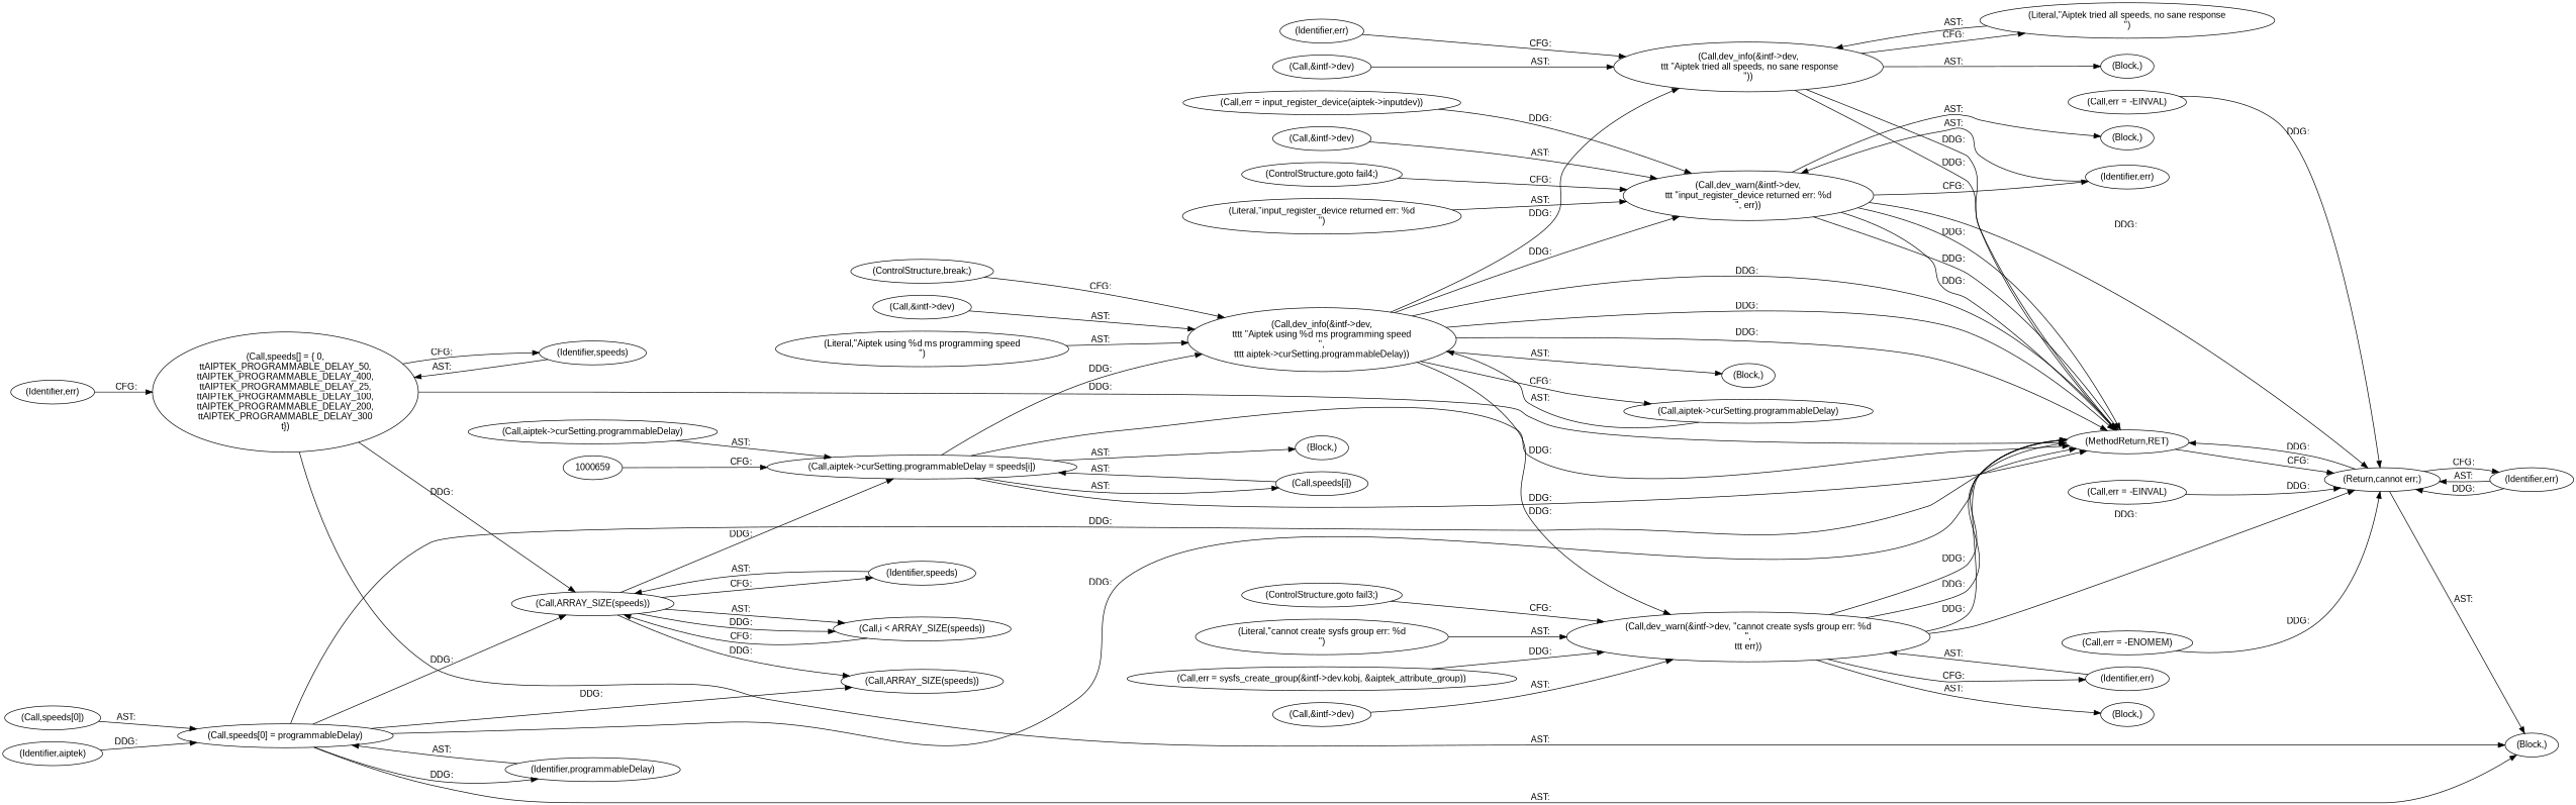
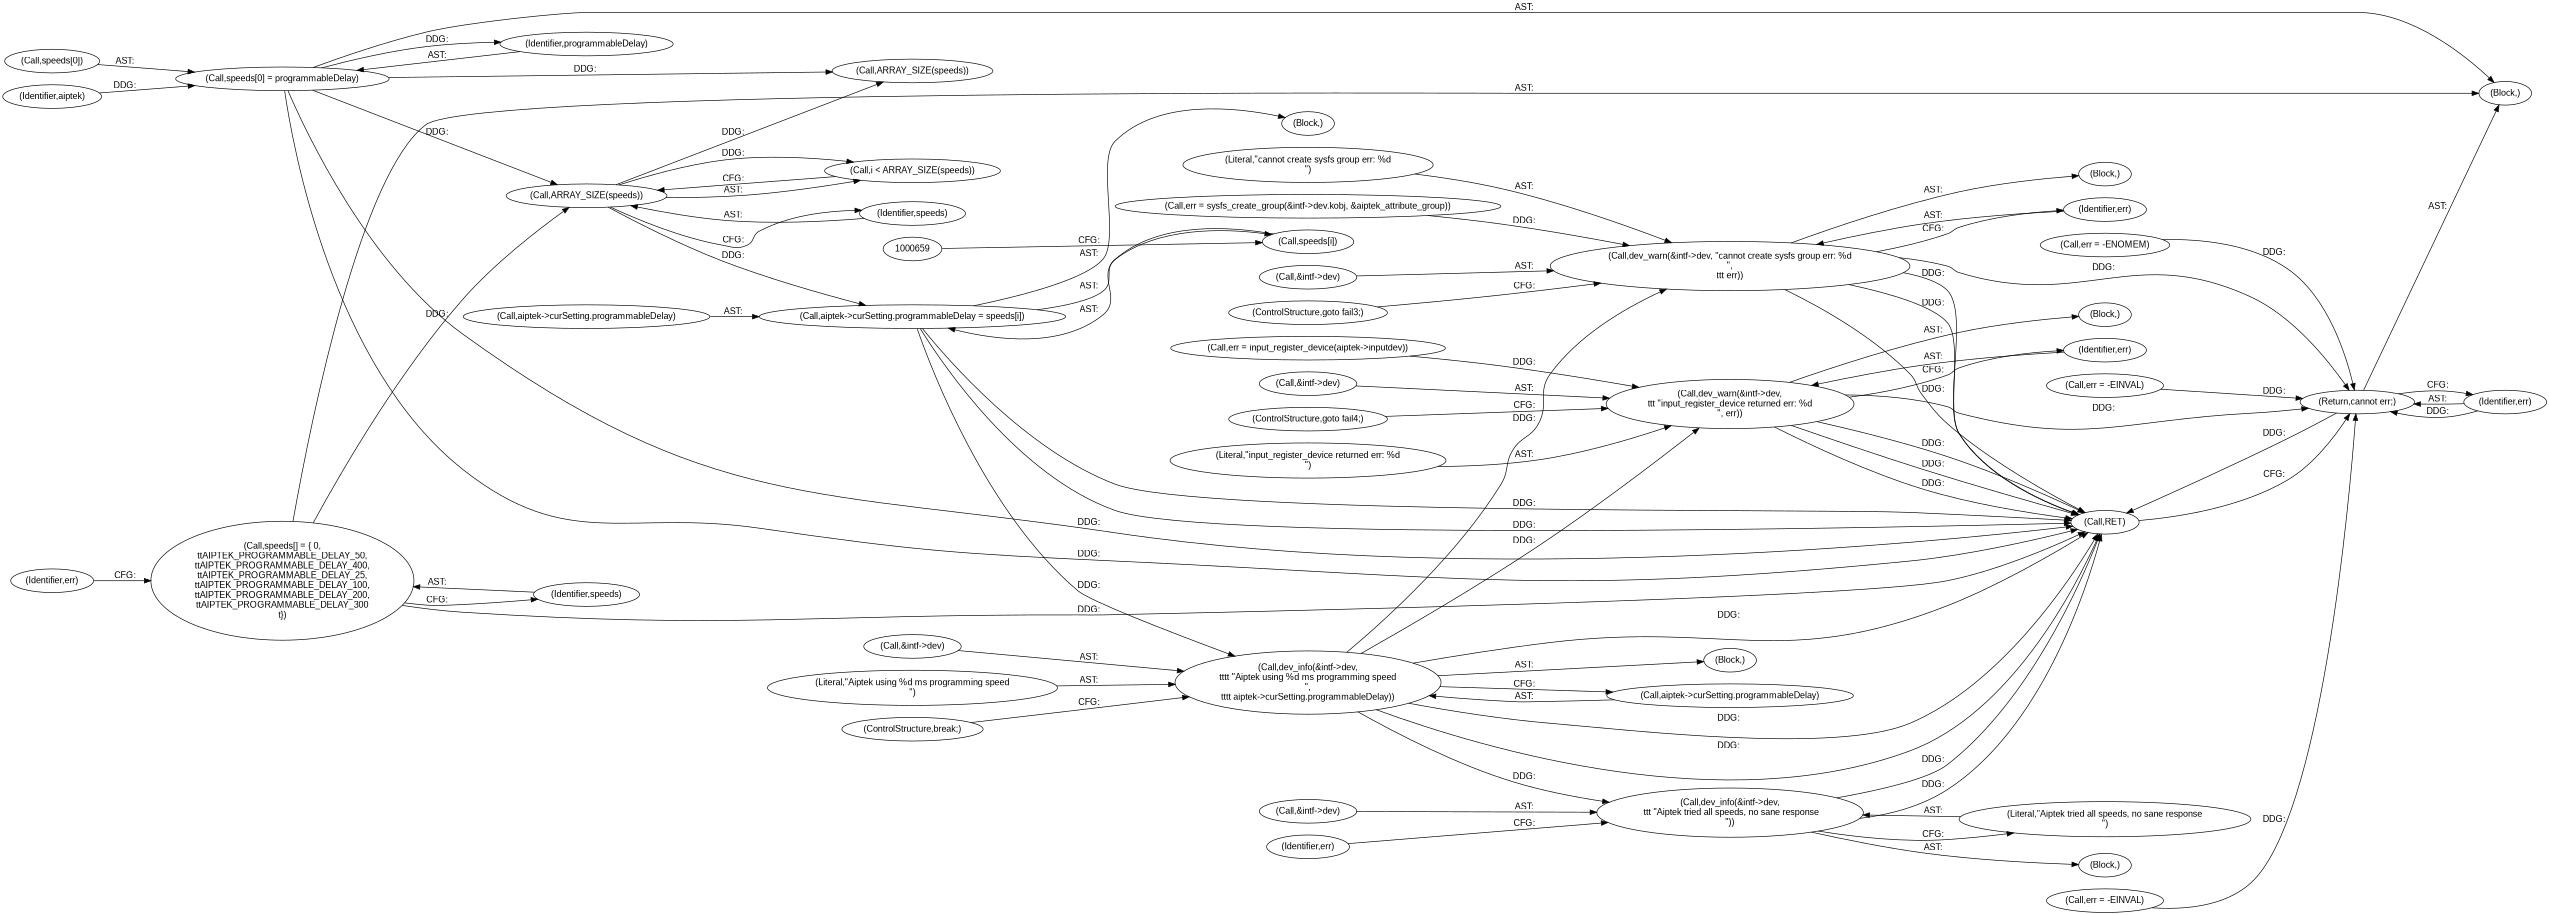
  digraph {
    fontname="Liberation Sans"
    rankdir=LR
    node [fontname="Liberation Sans"]
    edge [fontname="Liberation Sans"]
    n1 [label="(Call,aiptek->curSetting.programmableDelay = speeds[i])"]
    n2 [label="(Call,dev_info(&intf->dev,\n\t\t\t\t \"Aiptek using %d ms programming speed\n\",\n\t\t\t\t aiptek->curSetting.programmableDelay))"]
-   n3 [label="(MethodReturn,RET)"]
+   n3 [label="(Call,RET)"]
    n4 [label="(Call,speeds[i])"]
    n5 [label="(Block,)"]
    n6 [label="(Call,dev_info(&intf->dev,\n \t\t\t \"Aiptek tried all speeds, no sane response\n\"))"]
    n7 [label="(Call,dev_warn(&intf->dev, \"cannot create sysfs group err: %d\n\",\n\t\t\t err))"]
    n8 [label="(Call,dev_warn(&intf->dev,\n\t\t\t \"input_register_device returned err: %d\n\", err))"]
    n9 [label="(Block,)"]
    n10 [label="(Call,aiptek->curSetting.programmableDelay)"]
    n11 [label="(Return,cannot err;)"]
    n12 [label="(Call,ARRAY_SIZE(speeds))"]
    n13 [label="(Identifier,speeds)"]
    n14 [label="(Call,i < ARRAY_SIZE(speeds))"]
    n15 [label="(Call,ARRAY_SIZE(speeds))"]
    n16 [label="(Call,speeds[] = { 0,\n\t\tAIPTEK_PROGRAMMABLE_DELAY_50,\n\t\tAIPTEK_PROGRAMMABLE_DELAY_400,\n\t\tAIPTEK_PROGRAMMABLE_DELAY_25,\n\t\tAIPTEK_PROGRAMMABLE_DELAY_100,\n\t\tAIPTEK_PROGRAMMABLE_DELAY_200,\n\t\tAIPTEK_PROGRAMMABLE_DELAY_300\n\t})"]
    n17 [label="(Block,)"]
    n18 [label="(Identifier,speeds)"]
    n19 [label="(Call,speeds[0] = programmableDelay)"]
    n20 [label="(Identifier,programmableDelay)"]
    n21 [label="(Literal,\"Aiptek tried all speeds, no sane response\n\")"]
    n22 [label="(Block,)"]
    n23 [label="(Block,)"]
    n24 [label="(Identifier,err)"]
    n25 [label="(Block,)"]
    n26 [label="(Identifier,err)"]
    n27 [label="(Identifier,err)"]
    n28 [label="(Identifier,aiptek)"]
    n29 [label="(Call,err = sysfs_create_group(&intf->dev.kobj, &aiptek_attribute_group))"]
    n30 [label="(Call,&intf->dev)"]
    n31 [label="(Call,aiptek->curSetting.programmableDelay)"]
    n32 [label="(ControlStructure,goto fail4;)"]
    n33 [label="(Identifier,err)"]
    n34 [label="(Call,err = -EINVAL)"]
    n35 [label="(Call,&intf->dev)"]
    n36 [label="(Call,err = -ENOMEM)"]
    n37 [label="(Literal,\"input_register_device returned err: %d\n\")"]
    n38 [label="(ControlStructure,goto fail3;)"]
    n39 [label="(Call,speeds[0])"]
    n40 [label="(Call,err = input_register_device(aiptek->inputdev))"]
    n41 [label="(Call,&intf->dev)"]
    n42 [label="(Call,err = -EINVAL)"]
    n43 [label="(Identifier,err)"]
    n44 [label="(Literal,\"cannot create sysfs group err: %d\n\")"]
    n45 [label="(Literal,\"Aiptek using %d ms programming speed\n\")"]
    n46 [label="(Call,&intf->dev)"]
    n47 [label="(ControlStructure,break;)"]
    1000659
    n1 -> n2 [label="DDG: "]
    n1 -> n3 [label="DDG: "]
    n1 -> n3 [label="DDG: "]
    n1 -> n4 [label="AST: "]
    n1 -> n5 [label="AST: "]
    n2 -> n3 [label="DDG: "]
    n2 -> n3 [label="DDG: "]
    n2 -> n3 [label="DDG: "]
    n2 -> n6 [label="DDG: "]
    n2 -> n7 [label="DDG: "]
    n2 -> n8 [label="DDG: "]
    n2 -> n9 [label="AST: "]
    n2 -> n10 [label="CFG: "]
    n3 -> n11 [label="CFG: "]
    n4 -> n1 [label="AST: "]
    n6 -> n3 [label="DDG: "]
    n6 -> n3 [label="DDG: "]
    n6 -> n21 [label="CFG: "]
    n6 -> n22 [label="AST: "]
    n7 -> n3 [label="DDG: "]
    n7 -> n3 [label="DDG: "]
    n7 -> n3 [label="DDG: "]
    n7 -> n11 [label="DDG: "]
    n7 -> n23 [label="AST: "]
    n7 -> n24 [label="CFG: "]
    n8 -> n3 [label="DDG: "]
    n8 -> n3 [label="DDG: "]
    n8 -> n3 [label="DDG: "]
    n8 -> n11 [label="DDG: "]
    n8 -> n25 [label="AST: "]
    n8 -> n26 [label="CFG: "]
    n10 -> n2 [label="AST: "]
    n11 -> n3 [label="DDG: "]
    n11 -> n17 [label="AST: "]
    n11 -> n27 [label="CFG: "]
    n12 -> n1 [label="DDG: "]
    n12 -> n13 [label="CFG: "]
    n12 -> n14 [label="AST: "]
    n12 -> n14 [label="DDG: "]
    n12 -> n15 [label="DDG: "]
    n13 -> n12 [label="AST: "]
    n14 -> n12 [label="CFG: "]
    n16 -> n3 [label="DDG: "]
    n16 -> n12 [label="DDG: "]
    n16 -> n17 [label="AST: "]
    n16 -> n18 [label="CFG: "]
    n18 -> n16 [label="AST: "]
    n19 -> n3 [label="DDG: "]
    n19 -> n3 [label="DDG: "]
    n19 -> n12 [label="DDG: "]
    n19 -> n15 [label="DDG: "]
    n19 -> n17 [label="AST: "]
    n19 -> n20 [label="DDG: "]
    n20 -> n19 [label="AST: "]
    n21 -> n6 [label="AST: "]
    n24 -> n7 [label="AST: "]
    n26 -> n8 [label="AST: "]
    n27 -> n11 [label="AST: "]
    n27 -> n11 [label="DDG: "]
    n28 -> n19 [label="DDG: "]
    n29 -> n7 [label="DDG: "]
    n30 -> n2 [label="AST: "]
    n31 -> n1 [label="AST: "]
    n32 -> n8 [label="CFG: "]
    n33 -> n16 [label="CFG: "]
    n34 -> n11 [label="DDG: "]
    n35 -> n7 [label="AST: "]
    n36 -> n11 [label="DDG: "]
    n37 -> n8 [label="AST: "]
    n38 -> n7 [label="CFG: "]
    n39 -> n19 [label="AST: "]
    n40 -> n8 [label="DDG: "]
    n41 -> n6 [label="AST: "]
    n42 -> n11 [label="DDG: "]
    n43 -> n6 [label="CFG: "]
    n44 -> n7 [label="AST: "]
    n45 -> n2 [label="AST: "]
    n46 -> n8 [label="AST: "]
    n47 -> n2 [label="CFG: "]
-   1000659 -> n1 [label="CFG: "]
+   1000659 -> n4 [label="CFG: "]
  }
